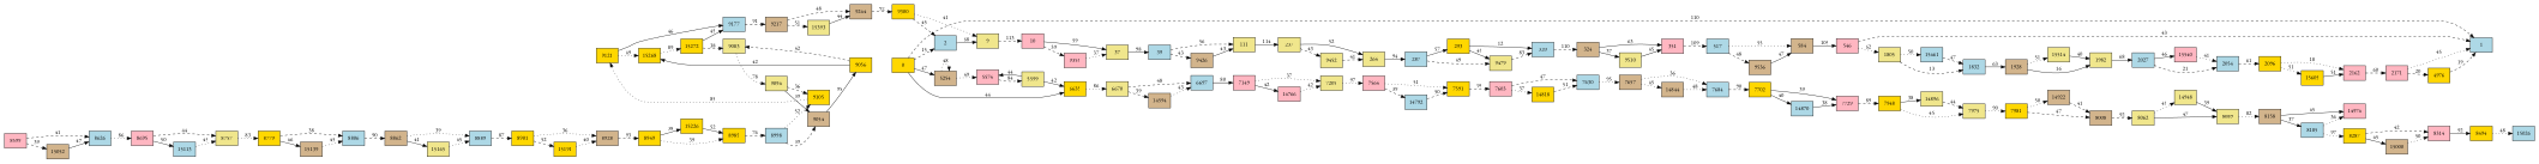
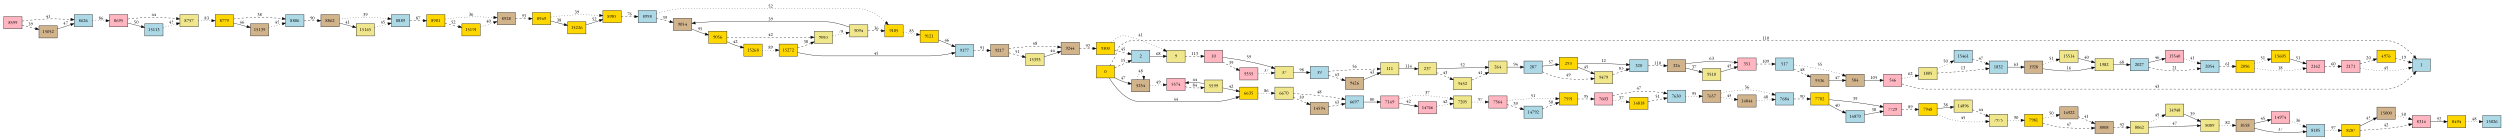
  digraph {
    fontname="EB Garamond"
    rankdir=LR
    node [fillcolor=gold fontname="EB Garamond" shape=rectangle style=filled]
    edge [fontname="EB Garamond" style=dashed]
    2 [fillcolor=lightblue]
    9 [fillcolor=khaki]
    10 [fillcolor=lightpink]
    37 [fillcolor=khaki]
    9355 [fillcolor=lightpink]
    39 [fillcolor=lightblue]
    111 [fillcolor=khaki]
    9426 [fillcolor=tan]
    237 [fillcolor=khaki]
    264 [fillcolor=khaki]
    9452 [fillcolor=khaki]
    287 [fillcolor=lightblue]
    293
    9479 [fillcolor=khaki]
    320 [fillcolor=lightblue]
    324 [fillcolor=tan]
    351 [fillcolor=lightpink]
    9510 [fillcolor=khaki]
    517 [fillcolor=lightblue]
    n20 [fillcolor=tan label=584]
    9536 [fillcolor=tan]
    546 [fillcolor=lightpink]
    1805 [fillcolor=khaki]
    1 [fillcolor=lightblue]
    1832 [fillcolor=lightblue]
    15461 [fillcolor=lightblue]
    1928 [fillcolor=tan]
    1982 [fillcolor=khaki]
    15514 [fillcolor=khaki]
    2027 [fillcolor=lightblue]
    2054 [fillcolor=lightblue]
    15540 [fillcolor=lightpink]
    2096
    2162 [fillcolor=lightpink]
    15605
    2171 [fillcolor=lightpink]
    4976
    5254 [fillcolor=tan]
    5574 [fillcolor=lightpink]
    5599 [fillcolor=khaki]
    6635
    6670 [fillcolor=khaki]
    6697 [fillcolor=lightblue]
    14594 [fillcolor=tan]
    7149 [fillcolor=lightpink]
    7205 [fillcolor=khaki]
    14766 [fillcolor=lightpink]
    7564 [fillcolor=lightpink]
    7591
    14792 [fillcolor=lightblue]
    7603 [fillcolor=lightpink]
    7630 [fillcolor=lightblue]
    14818
    7657 [fillcolor=tan]
    7684 [fillcolor=lightblue]
    14844 [fillcolor=tan]
    7702
    7729 [fillcolor=lightpink]
    14870 [fillcolor=lightblue]
    7948
    7975 [fillcolor=khaki]
    14896 [fillcolor=khaki]
    7981
    8008 [fillcolor=tan]
    14922 [fillcolor=tan]
    8062 [fillcolor=khaki]
    8089 [fillcolor=khaki]
    14948 [fillcolor=khaki]
    8158 [fillcolor=tan]
    8185 [fillcolor=lightblue]
    14974 [fillcolor=lightpink]
    8287
    8314 [fillcolor=lightpink]
    15000 [fillcolor=tan]
    8494
    15026 [fillcolor=lightblue]
    8599 [fillcolor=lightpink]
    8626 [fillcolor=lightblue]
    15052 [fillcolor=tan]
    8695 [fillcolor=lightpink]
    8757 [fillcolor=khaki]
    15113 [fillcolor=lightblue]
    8779
    8806 [fillcolor=lightblue]
    15139 [fillcolor=tan]
    8862 [fillcolor=tan]
    8889 [fillcolor=lightblue]
    15165 [fillcolor=khaki]
    8901
    8928 [fillcolor=tan]
    15191
    8949
    8985
    15226
    8998 [fillcolor=lightblue]
    9054 [fillcolor=tan]
    9105
    9056
    9121
    15268
    9083 [fillcolor=khaki]
    9177 [fillcolor=lightblue]
    15272
    9094 [fillcolor=khaki]
    9217 [fillcolor=tan]
    9244 [fillcolor=tan]
    15393 [fillcolor=khaki]
    9300
    0
    2 -> 9 [label=68 style=solid]
    9 -> 10 [label=113]
    10 -> 37 [label=59 style=solid]
    10 -> 9355 [label=39]
    37 -> 39 [label=98 style=solid]
    9355 -> 37 [label=37 style=dotted]
    39 -> 111 [label=56]
    39 -> 9426 [label=43]
    111 -> 237 [label=114 style=solid]
    9426 -> 111 [label=43 style=solid]
    237 -> 264 [label=52 style=solid]
    237 -> 9452 [label=43]
    264 -> 287 [label=94 style=solid]
    9452 -> 264 [label=41]
    287 -> 293 [label=57 style=solid]
    287 -> 9479 [label=49]
    293 -> 9479 [label=45 style=solid]
    293 -> 320 [label=12 style=solid]
    9479 -> 320 [label=83]
    320 -> 324 [label=110]
    324 -> 351 [label=63 style=solid]
    324 -> 9510 [label=37 style=solid]
    351 -> 517 [label=109]
    9510 -> 351 [label=45 style=solid]
    517 -> n20 [label=55 style=dotted]
    517 -> 9536 [label=48]
    n20 -> 546 [label=105 style=solid]
    9536 -> n20 [label=47 style=solid]
    546 -> 1805 [label=62 style=dotted]
    546 -> 1 [label=43]
    1805 -> 1832 [label=13]
    1805 -> 15461 [label=50 style=dotted]
    1832 -> 1928 [label=63 style=solid]
    15461 -> 1832 [label=47]
    1928 -> 1982 [label=16 style=solid]
    1928 -> 15514 [label=51 style=dotted]
    1982 -> 2027 [label=68 style=solid]
    15514 -> 1982 [label=40 style=solid]
    2027 -> 2054 [label=21]
    2027 -> 15540 [label=46 style=solid]
    2054 -> 2096 [label=61]
    15540 -> 2054 [label=41 style=dotted]
    2096 -> 2162 [label=18 style=dotted]
    2096 -> 15605 [label=51 style=dotted]
    2162 -> 2171 [label=60]
    15605 -> 2162 [label=51 style=solid]
    2171 -> 1 [label=45 style=dotted]
    2171 -> 4976 [label=20]
    4976 -> 1 [label=19]
    5254 -> 5254 [label=48 style=dotted]
    5254 -> 5574 [label=49 style=dotted]
    5574 -> 5599 [label=84]
    5599 -> 5574 [label=44 style=solid]
    5599 -> 6635 [label=42 style=solid]
    6635 -> 6670 [label=86 style=dotted]
    6670 -> 6697 [label=48]
    6670 -> 14594 [label=39]
    6697 -> 7149 [label=80 style=solid]
-   14594 -> 6697 [label=43 style=dotted]
+   14594 -> 6697 [label=43]
    7149 -> 7205 [label=37 style=dotted]
    7149 -> 14766 [label=42 style=solid]
    7205 -> 7564 [label=97 style=dotted]
    14766 -> 7205 [label=42 style=dotted]
    7564 -> 7591 [label=51 style=dotted]
    7564 -> 14792 [label=39]
    7591 -> 7603 [label=95]
    14792 -> 7591 [label=50]
    7603 -> 7630 [label=47]
    7603 -> 14818 [label=37 style=dotted]
    7630 -> 7657 [label=95 style=dotted]
    14818 -> 7630 [label=51]
    7657 -> 7684 [label=36 style=dotted]
    7657 -> 14844 [label=45 style=dotted]
    7684 -> 7702 [label=90]
    14844 -> 7684 [label=48 style=dotted]
    7702 -> 7729 [label=39 style=solid]
    7702 -> 14870 [label=40 style=solid]
    7729 -> 7948 [label=89]
    14870 -> 7729 [label=38 style=solid]
    7948 -> 7975 [label=45 style=dotted]
    7948 -> 14896 [label=38 style=solid]
    7975 -> 7981 [label=90 style=dotted]
    14896 -> 7975 [label=44]
    7981 -> 8008 [label=47]
    7981 -> 14922 [label=50 style=dotted]
    8008 -> 8062 [label=92]
    14922 -> 8008 [label=41]
    8062 -> 8089 [label=47 style=solid]
    8062 -> 14948 [label=45 style=dotted]
    8089 -> 8158 [label=82 style=dotted]
    14948 -> 8089 [label=39 style=solid]
    8158 -> 8185 [label=37 style=solid]
    8158 -> 14974 [label=45 style=solid]
    8185 -> 8287 [label=97 style=dotted]
-   8185 -> 14974 [label=36 style=dotted]
+   14974 -> 8185 [label=36 style=dotted]
    8287 -> 8314 [label=42]
    8287 -> 15000 [label=45 style=solid]
    8314 -> 8494 [label=92 style=solid]
    15000 -> 8314 [label=50 style=dotted]
    8494 -> 15026 [label=48 style=dotted]
    8599 -> 8626 [label=41]
    8599 -> 15052 [label=39]
    8626 -> 8695 [label=86 style=dotted]
    15052 -> 8626 [label=47 style=solid]
    8695 -> 8757 [label=44]
    8695 -> 15113 [label=50 style=solid]
    8757 -> 8779 [label=83 style=dotted]
    15113 -> 8757 [label=45 style=dotted]
    8779 -> 8806 [label=38]
    8779 -> 15139 [label=46 style=solid]
    8806 -> 8862 [label=90]
    15139 -> 8806 [label=45 style=dotted]
    8862 -> 8889 [label=39 style=dotted]
    8862 -> 15165 [label=41 style=solid]
    8889 -> 8901 [label=87]
    15165 -> 8889 [label=45 style=dotted]
    8901 -> 8928 [label=36 style=dotted]
    8901 -> 15191 [label=52]
    8928 -> 8949 [label=93]
    15191 -> 8928 [label=40 style=dotted]
    8949 -> 8985 [label=39 style=dotted]
    8949 -> 15226 [label=38 style=solid]
    8985 -> 8998 [label=76]
    15226 -> 8985 [label=52 style=solid]
    8998 -> 9054 [label=39]
    8998 -> 9105 [label=52 style=dotted]
    9054 -> 9056 [label=95 style=solid]
    9105 -> 9121 [label=85 style=dotted]
    9056 -> 15268 [label=42 style=solid]
    9056 -> 9083 [label=42]
-   9121 -> 15268 [label=49 style=dotted]
    9121 -> 9177 [label=46 style=solid]
    15268 -> 15272 [label=89 style=dotted]
    9083 -> 9094 [label=78 style=dotted]
    9177 -> 9217 [label=91]
    15272 -> 9083 [label=38]
    15272 -> 9177 [label=45 style=solid]
    9094 -> 9054 [label=39 style=solid]
    9094 -> 9105 [label=36]
    9217 -> 9244 [label=48]
    9217 -> 15393 [label=51]
    9244 -> 9300 [label=92]
    15393 -> 9244 [label=44 style=solid]
    9300 -> 2 [label=45]
    9300 -> 9 [label=41 style=dotted]
    0 -> 2 [label=15]
    0 -> 1 [label=110]
    0 -> 5254 [label=47 style=solid]
    0 -> 6635 [label=44 style=solid]
  }
